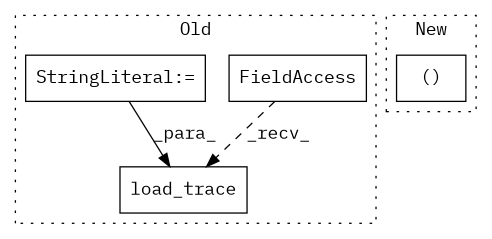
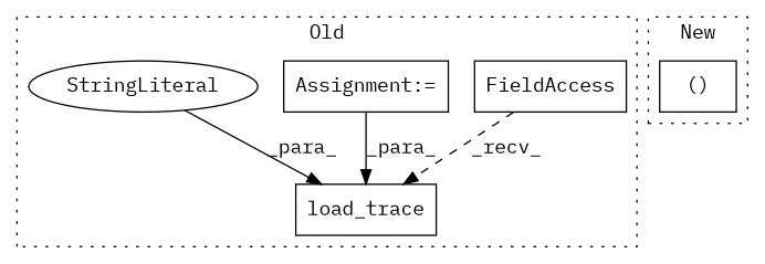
  digraph {
    fontname="IBM Plex Mono"
    node [fontname="IBM Plex Mono" shape=box]
    edge [fontname="IBM Plex Mono" style=solid]
    n1 [a=32 l="11,1" label=load_trace s="144,191"]
    n2 [a=22 l=11 label=FieldAccess s=132]
-   n3 [a=7 l=1 label="StringLiteral:=" s=131]
+   n3 [a=7 l=1 label="Assignment:=" s=131]
+   n4 [a=45 l=36 label=StringLiteral s=155 shape=ellipse]
    n5 [a=106 l=16 label="()" s=279]
    subgraph cluster_1 {
      label=Old
      style=dotted
      n1
      n2
      n3
+     n4
    }
    subgraph cluster_2 {
      label=New
      style=dotted
      n5
    }
    n2 -> n1 [label=_recv_ style=dashed]
    n3 -> n1 [label=_para_]
+   n4 -> n1 [label=_para_]
  }
